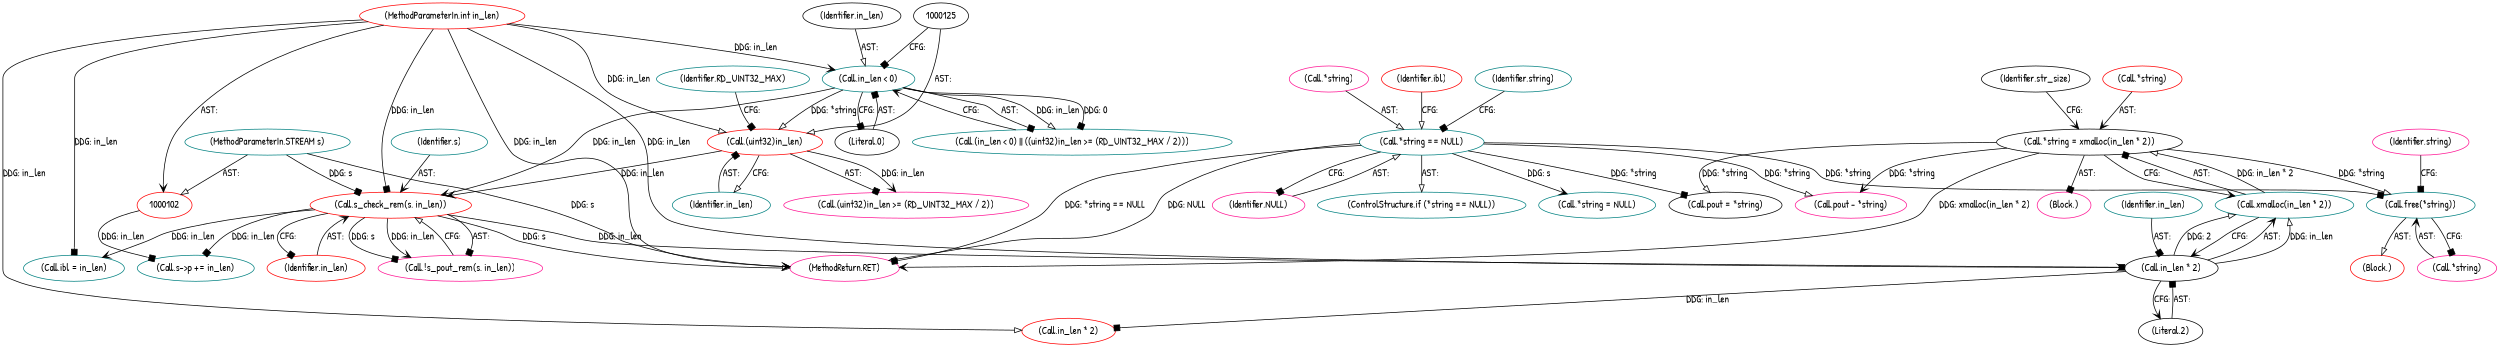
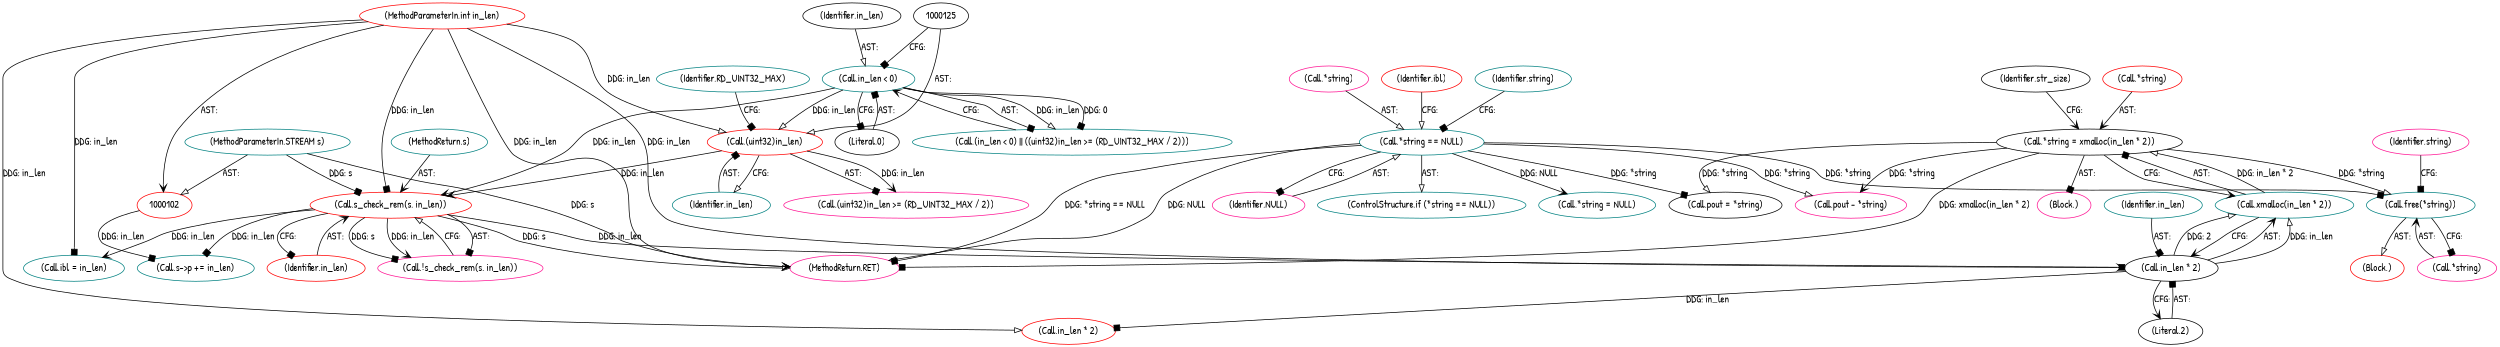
  digraph {
    fontname="Patrick Hand"
    node [color=teal fontname="Patrick Hand"]
    edge [arrowhead=box fontname="Patrick Hand"]
    n1 [label="(Call,free(*string))"]
    n2 [color=red label="(Block,)"]
    n3 [color=deeppink label="(Call,*string)"]
    n4 [color=black label="(Call,*string = xmalloc(in_len * 2))"]
    n5 [label="(Call,xmalloc(in_len * 2))"]
    n6 [color=deeppink label="(Call,pout - *string)"]
    n7 [color=deeppink label="(Block,)"]
    n8 [color=black label="(Call,pout = *string)"]
    n9 [color=deeppink label="(MethodReturn,RET)"]
    n10 [color=black label="(Call,in_len * 2)"]
    n11 [color=red label="(Call,in_len * 2)"]
    n12 [color=black label="(Literal,2)"]
    n13 [color=red label="(Call,s_check_rem(s, in_len))"]
    n14 [label="(Call,ibl = in_len)"]
-   n15 [color=deeppink label="(Call,!s_pout_rem(s, in_len))"]
+   n15 [color=deeppink label="(Call,!s_check_rem(s, in_len))"]
    n16 [label="(Call,s->p += in_len)"]
    n17 [color=red label="(Identifier,in_len)"]
    n18 [label="(MethodParameterIn,STREAM s)"]
    1000102 [color=red]
    n20 [color=red label="(Call,(uint32)in_len)"]
    n21 [color=deeppink label="(Call,(uint32)in_len >= (RD_UINT32_MAX / 2))"]
    n22 [label="(Identifier,in_len)"]
    n23 [label="(Call,in_len < 0)"]
    n24 [label="(Call,(in_len < 0) || ((uint32)in_len >= (RD_UINT32_MAX / 2)))"]
    n25 [color=black label="(Literal,0)"]
    n26 [color=red label="(MethodParameterIn,int in_len)"]
    n27 [label="(Call,*string == NULL)"]
    n28 [label="(ControlStructure,if (*string == NULL))"]
    n29 [label="(Call,*string = NULL)"]
    n30 [color=deeppink label="(Identifier,NULL)"]
    n31 [color=deeppink label="(Call,*string)"]
    n32 [label="(Identifier,RD_UINT32_MAX)"]
    n33 [color=black label="(Identifier,str_size)"]
    n34 [label="(Identifier,in_len)"]
    n35 [color=red label="(Identifier,ibl)"]
    n36 [color=deeppink label="(Identifier,string)"]
    n37 [color=red label="(Call,*string)"]
    n38 [color=black label="(Identifier,in_len)"]
-   n39 [label="(Identifier,s)"]
+   n39 [label="(MethodReturn,s)"]
    n40 [label="(Identifier,string)"]
    1000125 [color=black]
    n1 -> n2 [arrowhead=onormal label="AST: "]
    n1 -> n3 [label="CFG: "]
    n3 -> n1 [arrowhead=vee label="AST: "]
    n4 -> n1 [arrowhead=onormal label="DDG: *string"]
    n4 -> n5 [arrowhead=vee label="CFG: "]
    n4 -> n6 [arrowhead=vee label="DDG: *string"]
    n4 -> n7 [label="AST: "]
    n4 -> n8 [arrowhead=onormal label="DDG: *string"]
-   n4 -> n9 [arrowhead=vee label="DDG: xmalloc(in_len * 2)"]
+   n4 -> n9 [label="DDG: xmalloc(in_len * 2)"]
    n5 -> n4 [label="AST: "]
    n5 -> n4 [arrowhead=onormal label="DDG: in_len * 2"]
    n5 -> n10 [arrowhead=vee label="CFG: "]
    n10 -> n5 [arrowhead=vee label="AST: "]
    n10 -> n5 [arrowhead=onormal label="DDG: in_len"]
    n10 -> n5 [arrowhead=onormal label="DDG: 2"]
    n10 -> n11 [label="DDG: in_len"]
    n10 -> n12 [arrowhead=vee label="CFG: "]
    n12 -> n10 [label="AST: "]
    n13 -> n9 [arrowhead=onormal label="DDG: s"]
    n13 -> n10 [label="DDG: in_len"]
    n13 -> n14 [arrowhead=vee label="DDG: in_len"]
    n13 -> n15 [label="AST: "]
    n13 -> n15 [label="DDG: s"]
    n13 -> n15 [arrowhead=vee label="DDG: in_len"]
    n13 -> n16 [label="DDG: in_len"]
    n13 -> n17 [label="CFG: "]
    n15 -> n13 [arrowhead=onormal label="CFG: "]
    n17 -> n13 [arrowhead=vee label="AST: "]
    n18 -> n9 [arrowhead=vee label="DDG: s"]
    n18 -> n13 [label="DDG: s"]
    n18 -> 1000102 [arrowhead=onormal label="AST: "]
    1000102 -> n16 [label="DDG: in_len"]
    n20 -> n13 [arrowhead=vee label="DDG: in_len"]
    n20 -> n21 [label="AST: "]
    n20 -> n21 [arrowhead=vee label="DDG: in_len"]
    n20 -> n22 [arrowhead=onormal label="CFG: "]
    n22 -> n20 [label="AST: "]
    n23 -> n13 [arrowhead=vee label="DDG: in_len"]
-   n23 -> n20 [arrowhead=onormal label="DDG: *string"]
+   n23 -> n20 [arrowhead=onormal label="DDG: in_len"]
    n23 -> n24 [label="AST: "]
    n23 -> n24 [arrowhead=onormal label="DDG: in_len"]
    n23 -> n24 [label="DDG: 0"]
    n23 -> n25 [label="CFG: "]
    n24 -> n23 [arrowhead=vee label="CFG: "]
    n25 -> n23 [label="AST: "]
    n26 -> n9 [arrowhead=vee label="DDG: in_len"]
    n26 -> n10 [arrowhead=vee label="DDG: in_len"]
    n26 -> n11 [arrowhead=onormal label="DDG: in_len"]
    n26 -> n13 [label="DDG: in_len"]
    n26 -> n14 [label="DDG: in_len"]
    n26 -> 1000102 [arrowhead=vee label="AST: "]
    n26 -> n20 [arrowhead=onormal label="DDG: in_len"]
-   n26 -> n23 [arrowhead=vee label="DDG: in_len"]
    n27 -> n1 [label="DDG: *string"]
    n27 -> n6 [arrowhead=onormal label="DDG: *string"]
    n27 -> n8 [label="DDG: *string"]
    n27 -> n9 [label="DDG: *string == NULL"]
    n27 -> n9 [arrowhead=onormal label="DDG: NULL"]
    n27 -> n28 [arrowhead=onormal label="AST: "]
-   n27 -> n29 [arrowhead=vee label="DDG: s"]
+   n27 -> n29 [arrowhead=vee label="DDG: NULL"]
    n27 -> n30 [label="CFG: "]
    n30 -> n27 [arrowhead=onormal label="AST: "]
    n31 -> n27 [arrowhead=onormal label="AST: "]
    n32 -> n20 [label="CFG: "]
    n33 -> n4 [arrowhead=vee label="CFG: "]
    n34 -> n10 [label="AST: "]
    n35 -> n27 [arrowhead=onormal label="CFG: "]
    n36 -> n1 [label="CFG: "]
    n37 -> n4 [arrowhead=vee label="AST: "]
    n38 -> n23 [arrowhead=onormal label="AST: "]
    n39 -> n13 [arrowhead=vee label="AST: "]
    n40 -> n27 [label="CFG: "]
    1000125 -> n20 [arrowhead=onormal label="AST: "]
    1000125 -> n23 [label="CFG: "]
  }
